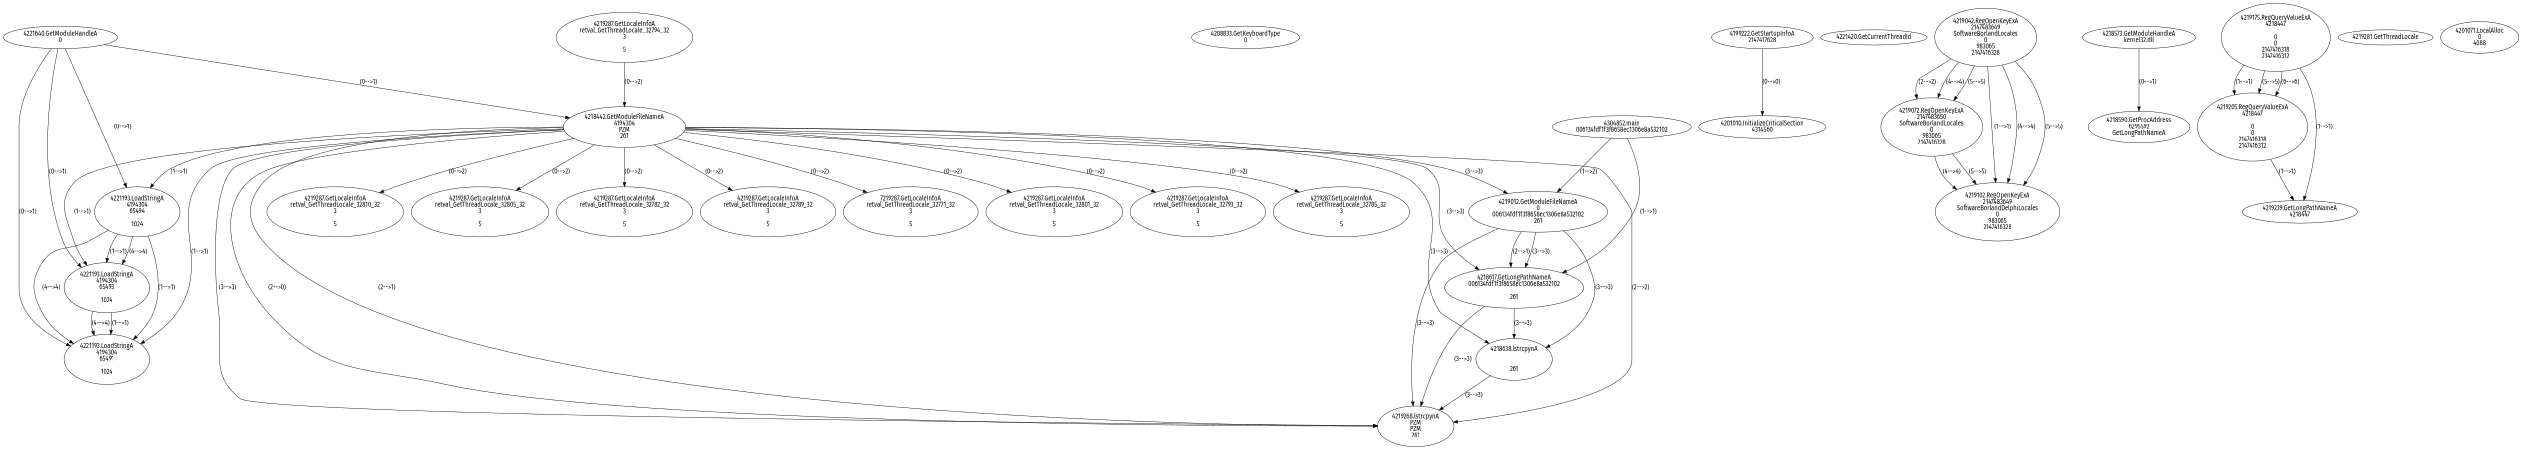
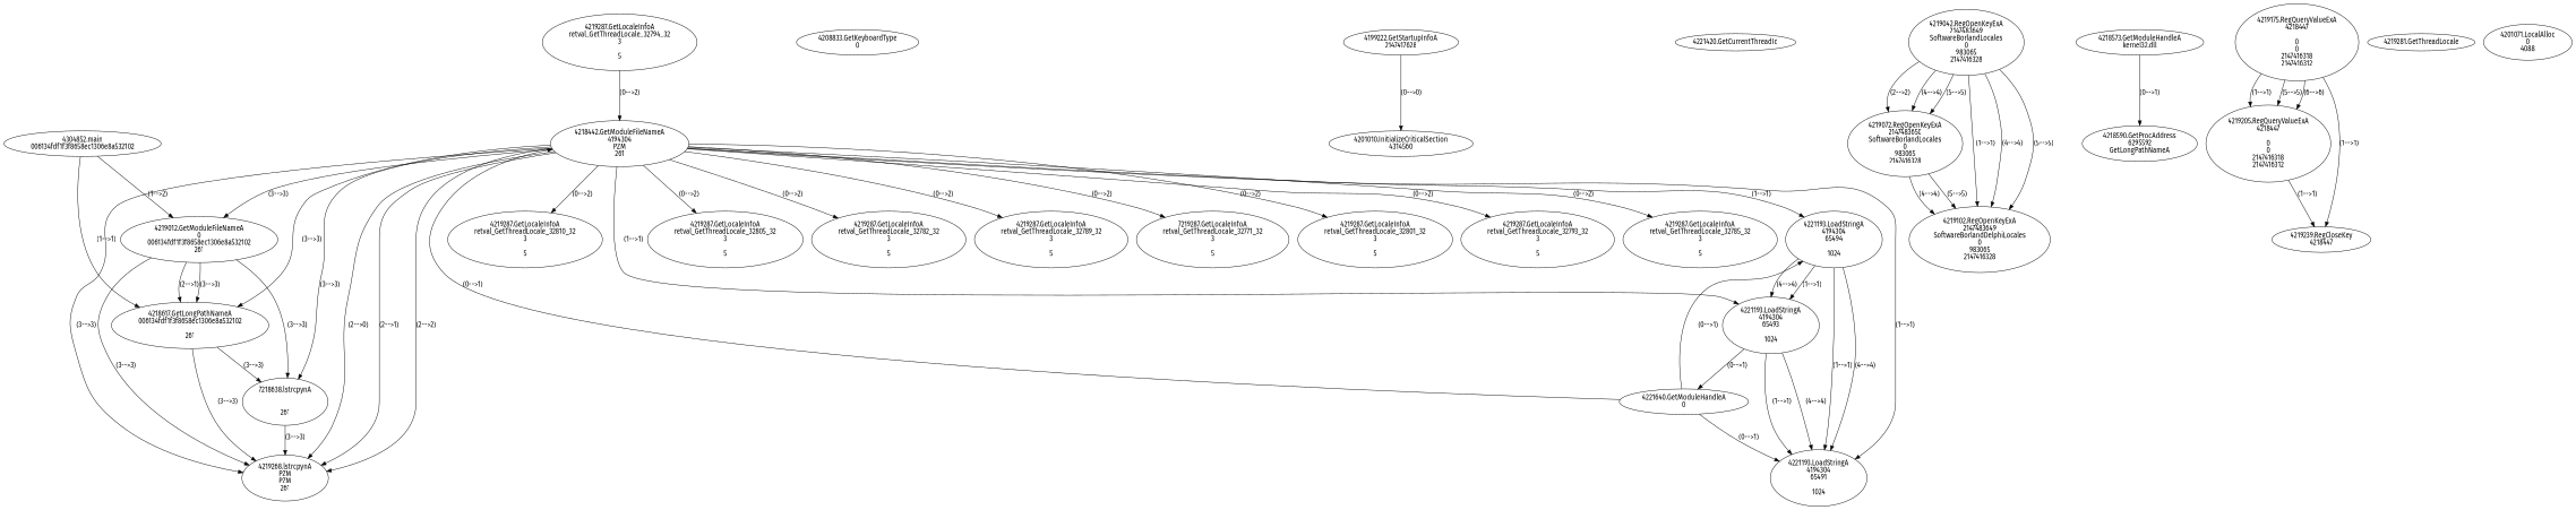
  digraph {
    fontname="Fira Sans"
    node [fontname="Fira Sans"]
    edge [fontname="Fira Sans"]
    n1 [label="4304852.main\n006134fdf1f3f8658ec1306e8a532102"]
    n2 [label="4219012.GetModuleFileNameA\n0\n006134fdf1f3f8658ec1306e8a532102\n261"]
    n3 [label="4218617.GetLongPathNameA\n006134fdf1f3f8658ec1306e8a532102\n\n261"]
-   n4 [label="4218638.lstrcpynA\n\n\n261"]
+   n4 [label="7218638.lstrcpynA\n\n\n261"]
    n5 [label="4219268.lstrcpynA\nPZM\nPZM\n261"]
    n6 [label="4221640.GetModuleHandleA\n0"]
    n7 [label="4218442.GetModuleFileNameA\n4194304\nPZM\n261"]
    n8 [label="4221193.LoadStringA\n4194304\n65494\n\n1024"]
    n9 [label="4221193.LoadStringA\n4194304\n65493\n\n1024"]
    n10 [label="4221193.LoadStringA\n4194304\n65491\n\n1024"]
    n11 [label="4219287.GetLocaleInfoA\nretval_GetThreadLocale_32810_32\n3\n\n5"]
    n12 [label="4219287.GetLocaleInfoA\nretval_GetThreadLocale_32805_32\n3\n\n5"]
    n13 [label="4219287.GetLocaleInfoA\nretval_GetThreadLocale_32782_32\n3\n\n5"]
    n14 [label="4219287.GetLocaleInfoA\nretval_GetThreadLocale_32789_32\n3\n\n5"]
    n15 [label="7219287.GetLocaleInfoA\nretval_GetThreadLocale_32771_32\n3\n\n5"]
    n16 [label="4219287.GetLocaleInfoA\nretval_GetThreadLocale_32801_32\n3\n\n5"]
    n17 [label="4219287.GetLocaleInfoA\nretval_GetThreadLocale_32793_32\n3\n\n5"]
    n18 [label="4219287.GetLocaleInfoA\nretval_GetThreadLocale_32785_32\n3\n\n5"]
    n19 [label="4208833.GetKeyboardType\n0"]
    n20 [label="4199222.GetStartupInfoA\n2147417628"]
    n21 [label="4201010.InitializeCriticalSection\n4314560"]
    n22 [label="4221420.GetCurrentThreadId\n"]
    n23 [label="4219287.GetLocaleInfoA\nretval_GetThreadLocale_32794_32\n3\n\n5"]
    n24 [label="4219042.RegOpenKeyExA\n2147483649\nSoftware\Borland\Locales\n0\n983065\n2147416328"]
    n25 [label="4219072.RegOpenKeyExA\n2147483650\nSoftware\Borland\Locales\n0\n983065\n2147416328"]
    n26 [label="4219102.RegOpenKeyExA\n2147483649\nSoftware\Borland\Delphi\Locales\n0\n983065\n2147416328"]
    n27 [label="4218573.GetModuleHandleA\nkernel32.dll"]
    n28 [label="4218590.GetProcAddress\n6295592\nGetLongPathNameA"]
    n29 [label="4219175.RegQueryValueExA\n4218447\n\n0\n0\n2147416318\n2147416312"]
    n30 [label="4219205.RegQueryValueExA\n4218447\n\n0\n0\n2147416318\n2147416312"]
-   n31 [label="4219239.GetLongPathNameA\n4218447"]
+   n31 [label="4219239.RegCloseKey\n4218447"]
    n32 [label="4219281.GetThreadLocale\n"]
    n33 [label="4201071.LocalAlloc\n0\n4088"]
    n1 -> n2 [label="(1-->2)"]
    n1 -> n3 [label="(1-->1)"]
    n2 -> n3 [label="(2-->1)"]
    n2 -> n3 [label="(3-->3)"]
    n2 -> n4 [label="(3-->3)"]
    n2 -> n5 [label="(3-->3)"]
    n3 -> n4 [label="(3-->3)"]
    n3 -> n5 [label="(3-->3)"]
    n4 -> n5 [label="(3-->3)"]
    n6 -> n7 [label="(0-->1)"]
    n6 -> n8 [label="(0-->1)"]
-   n6 -> n9 [label="(0-->1)"]
+   n9 -> n6 [label="(0-->1)"]
    n6 -> n10 [label="(0-->1)"]
    n7 -> n2 [label="(3-->3)"]
    n7 -> n3 [label="(3-->3)"]
    n7 -> n4 [label="(3-->3)"]
    n7 -> n5 [label="(2-->1)"]
    n7 -> n5 [label="(2-->2)"]
    n7 -> n5 [label="(3-->3)"]
    n7 -> n5 [label="(2-->0)"]
    n7 -> n8 [label="(1-->1)"]
    n7 -> n9 [label="(1-->1)"]
    n7 -> n10 [label="(1-->1)"]
    n7 -> n11 [label="(0-->2)"]
    n7 -> n12 [label="(0-->2)"]
    n7 -> n13 [label="(0-->2)"]
    n7 -> n14 [label="(0-->2)"]
    n7 -> n15 [label="(0-->2)"]
    n7 -> n16 [label="(0-->2)"]
    n7 -> n17 [label="(0-->2)"]
    n7 -> n18 [label="(0-->2)"]
    n8 -> n9 [label="(1-->1)"]
    n8 -> n9 [label="(4-->4)"]
    n8 -> n10 [label="(1-->1)"]
    n8 -> n10 [label="(4-->4)"]
    n9 -> n10 [label="(1-->1)"]
    n9 -> n10 [label="(4-->4)"]
    n20 -> n21 [label="(0-->0)"]
    n23 -> n7 [label="(0-->2)"]
    n24 -> n25 [label="(2-->2)"]
    n24 -> n25 [label="(4-->4)"]
    n24 -> n25 [label="(5-->5)"]
    n24 -> n26 [label="(1-->1)"]
    n24 -> n26 [label="(4-->4)"]
    n24 -> n26 [label="(5-->5)"]
    n25 -> n26 [label="(4-->4)"]
    n25 -> n26 [label="(5-->5)"]
    n27 -> n28 [label="(0-->1)"]
    n29 -> n30 [label="(1-->1)"]
    n29 -> n30 [label="(5-->5)"]
    n29 -> n30 [label="(6-->6)"]
    n29 -> n31 [label="(1-->1)"]
    n30 -> n31 [label="(1-->1)"]
  }
